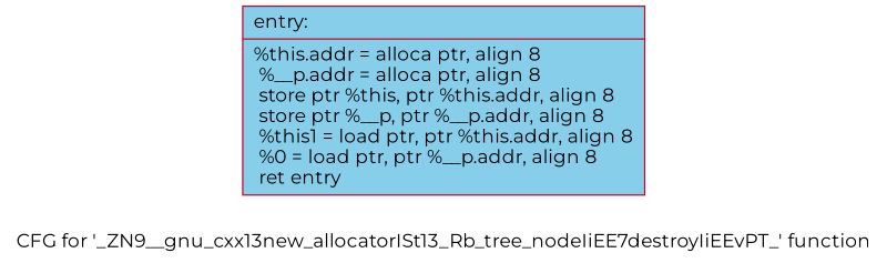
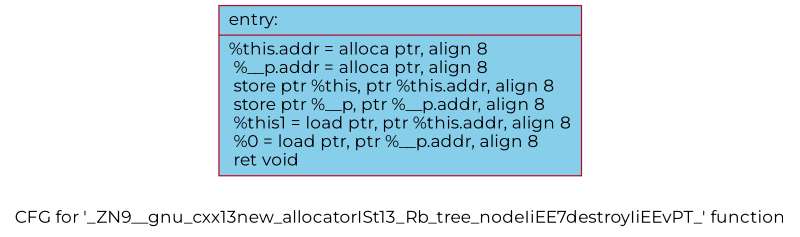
  digraph {
    label="CFG for '_ZN9__gnu_cxx13new_allocatorISt13_Rb_tree_nodeIiEE7destroyIiEEvPT_' function"
    fontname=Montserrat
-   n1 [color="#b70d28ff" fillcolor=skyblue fontname=Montserrat label="{entry:\l|  %this.addr = alloca ptr, align 8\l  %__p.addr = alloca ptr, align 8\l  store ptr %this, ptr %this.addr, align 8\l  store ptr %__p, ptr %__p.addr, align 8\l  %this1 = load ptr, ptr %this.addr, align 8\l  %0 = load ptr, ptr %__p.addr, align 8\l  ret entry\l}" shape=record style=filled]
+   n1 [color="#b70d28ff" fillcolor=skyblue fontname=Montserrat label="{entry:\l|  %this.addr = alloca ptr, align 8\l  %__p.addr = alloca ptr, align 8\l  store ptr %this, ptr %this.addr, align 8\l  store ptr %__p, ptr %__p.addr, align 8\l  %this1 = load ptr, ptr %this.addr, align 8\l  %0 = load ptr, ptr %__p.addr, align 8\l  ret void\l}" shape=record style=filled]
  }
